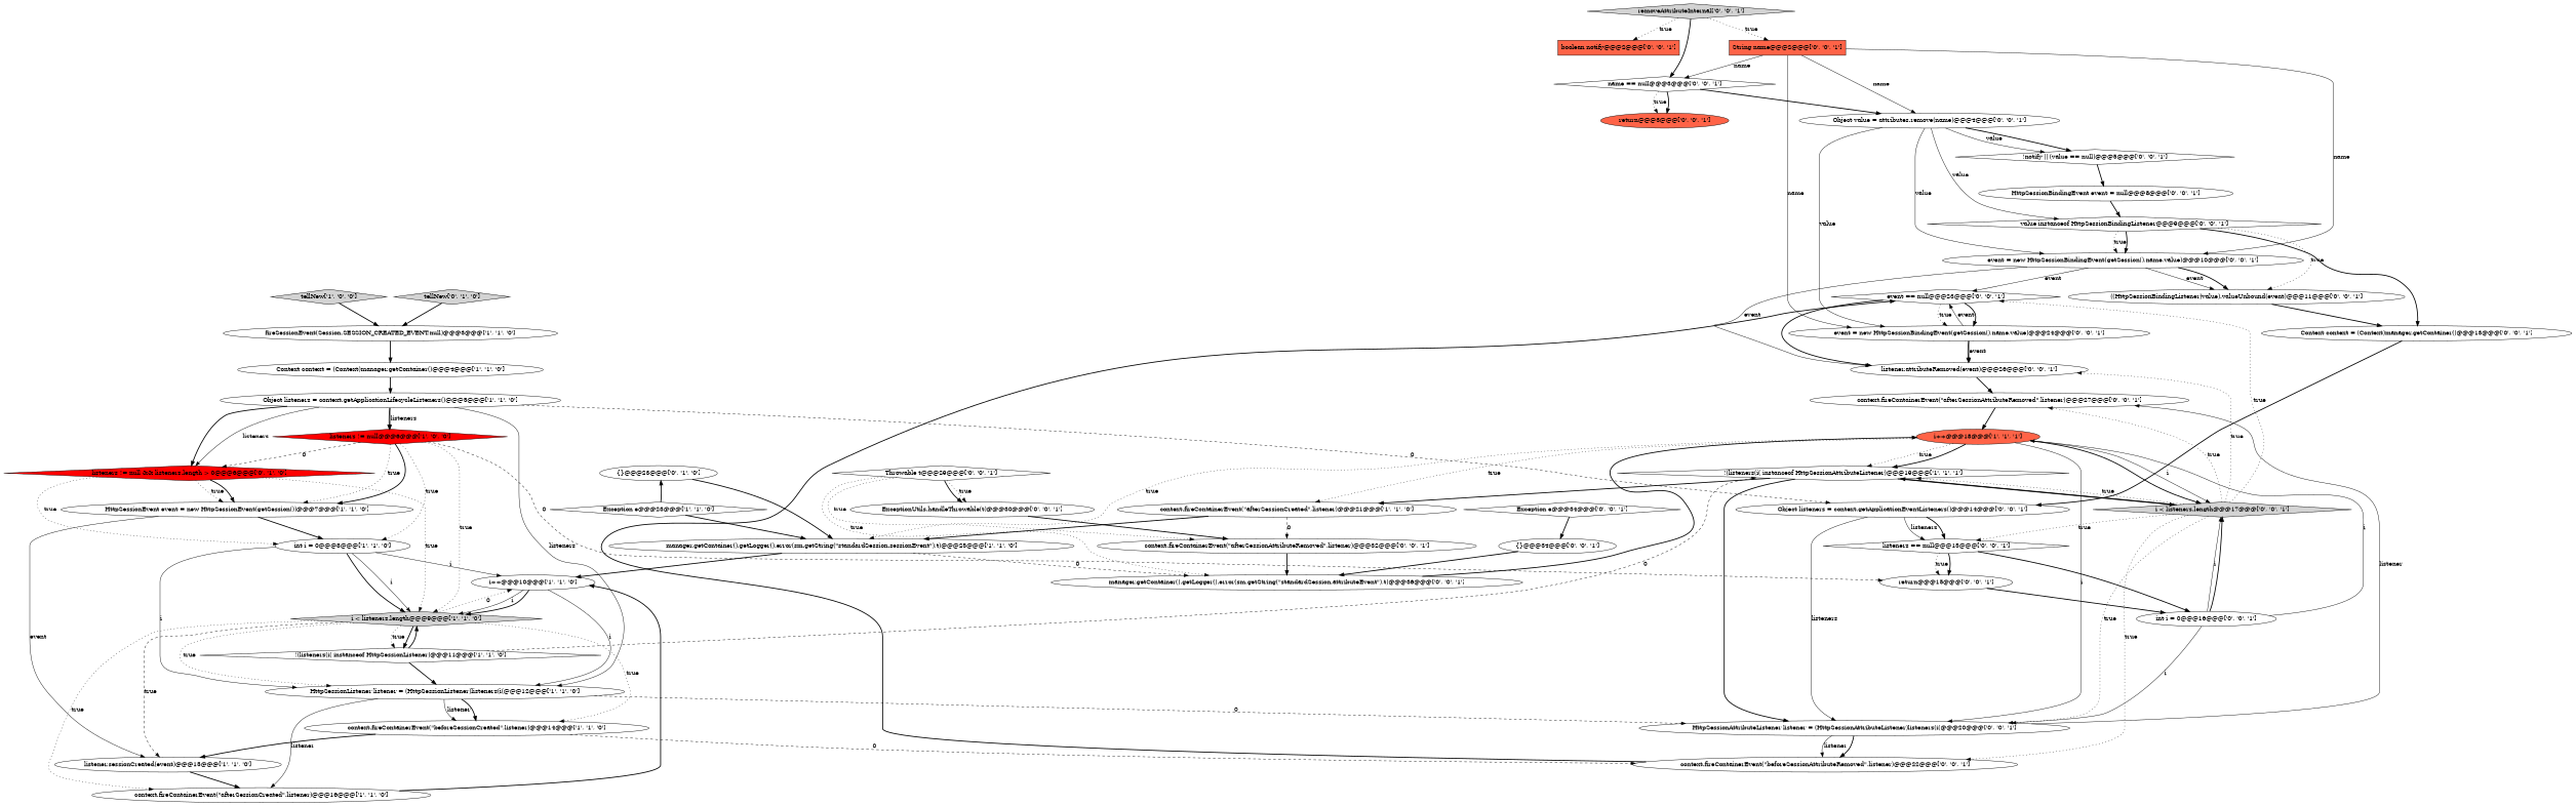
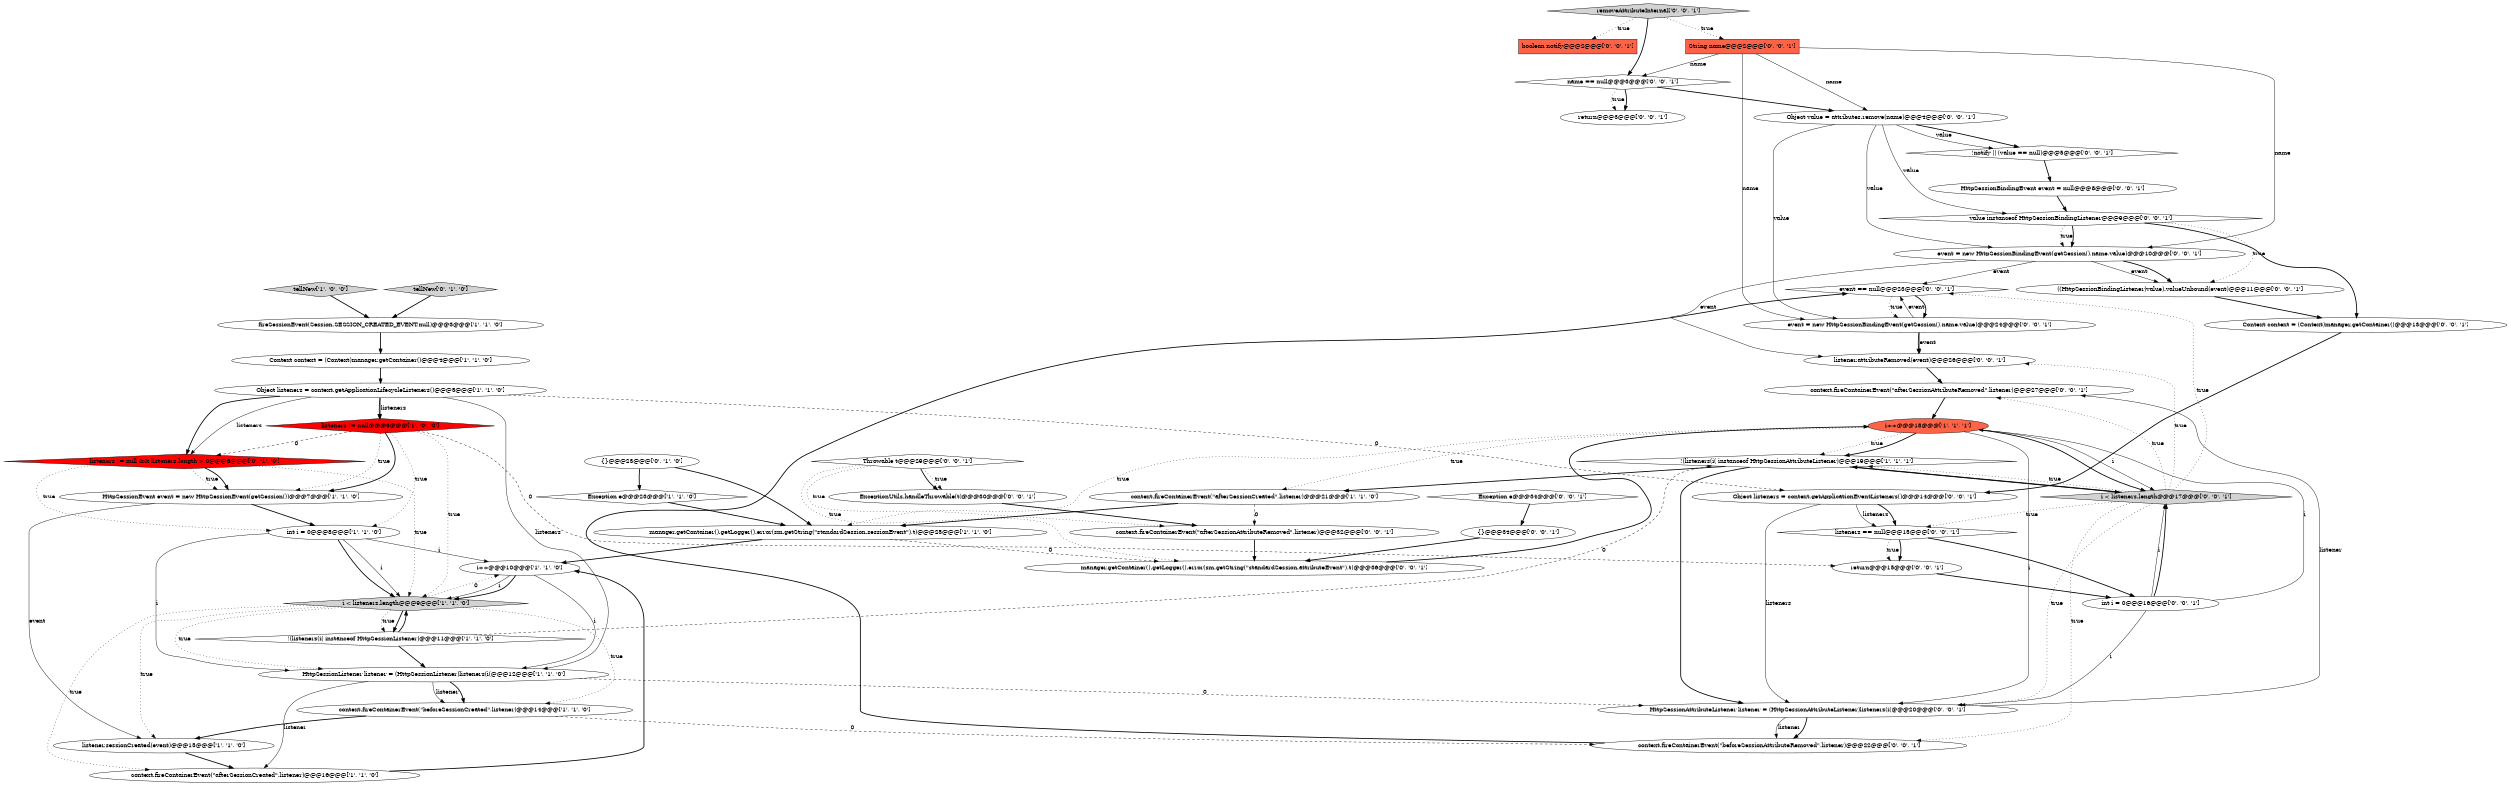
  digraph {
    node [fillcolor=white shape=ellipse style=filled]
    edge [style=bold]
-   n1 [fillcolor=tomato label="return@@@3@@@['0', '0', '1']"]
+   n1 [label="return@@@3@@@['0', '0', '1']"]
    n2 [label="Object value = attributes.remove(name)@@@4@@@['0', '0', '1']"]
    n3 [label="!notify || (value == null)@@@5@@@['0', '0', '1']" shape=diamond]
    n4 [label="value instanceof HttpSessionBindingListener@@@9@@@['0', '0', '1']" shape=diamond]
    n5 [label="event = new HttpSessionBindingEvent(getSession(),name,value)@@@10@@@['0', '0', '1']"]
    n6 [label="event = new HttpSessionBindingEvent(getSession(),name,value)@@@24@@@['0', '0', '1']"]
    n7 [fillcolor=tomato label="boolean notify@@@2@@@['0', '0', '1']" shape=box]
    n8 [label="listener.sessionCreated(event)@@@15@@@['1', '1', '0']"]
    n9 [label="context.fireContainerEvent(\"afterSessionCreated\",listener)@@@16@@@['1', '1', '0']"]
    n10 [label="i++@@@10@@@['1', '1', '0']"]
    n11 [fillcolor=tomato label="i++@@@18@@@['1', '1', '1']"]
    n12 [label="!(listeners(i( instanceof HttpSessionAttributeListener)@@@19@@@['1', '1', '1']" shape=diamond]
    n13 [label="context.fireContainerEvent(\"afterSessionCreated\",listener)@@@21@@@['1', '1', '0']"]
    n14 [label="manager.getContainer().getLogger().error(sm.getString(\"standardSession.sessionEvent\"),t)@@@25@@@['1', '1', '0']"]
    n15 [label="HttpSessionAttributeListener listener = (HttpSessionAttributeListener)listeners(i(@@@20@@@['0', '0', '1']"]
    n16 [fillcolor=lightgray label="i < listeners.length@@@17@@@['0', '0', '1']" shape=diamond]
    n17 [label="context.fireContainerEvent(\"afterSessionAttributeRemoved\",listener)@@@32@@@['0', '0', '1']"]
    n18 [label="manager.getContainer().getLogger().error(sm.getString(\"standardSession.attributeEvent\"),t)@@@36@@@['0', '0', '1']"]
    n19 [label="context.fireContainerEvent(\"beforeSessionAttributeRemoved\",listener)@@@22@@@['0', '0', '1']"]
    n20 [label="context.fireContainerEvent(\"afterSessionAttributeRemoved\",listener)@@@27@@@['0', '0', '1']"]
    n21 [label="listeners == null@@@15@@@['0', '0', '1']" shape=diamond]
    n22 [label="event == null@@@23@@@['0', '0', '1']" shape=diamond]
    n23 [label="listener.attributeRemoved(event)@@@26@@@['0', '0', '1']"]
    n24 [fillcolor=lightgray label="tellNew['0', '1', '0']" shape=diamond]
    n25 [label="fireSessionEvent(Session.SESSION_CREATED_EVENT,null)@@@3@@@['1', '1', '0']"]
    n26 [label="Context context = (Context)manager.getContainer()@@@4@@@['1', '1', '0']"]
    n27 [label="Object listeners = context.getApplicationEventListeners()@@@14@@@['0', '0', '1']"]
    n28 [label="int i = 0@@@16@@@['0', '0', '1']"]
    n29 [label="return@@@15@@@['0', '0', '1']"]
    n30 [label="context.fireContainerEvent(\"beforeSessionCreated\",listener)@@@14@@@['1', '1', '0']"]
    n31 [label="{}@@@23@@@['0', '1', '0']"]
    n32 [fillcolor=lightgray label="i < listeners.length@@@9@@@['1', '1', '0']" shape=diamond]
    n33 [label="HttpSessionListener listener = (HttpSessionListener)listeners(i(@@@12@@@['1', '1', '0']"]
    n34 [fillcolor=lightgray label="removeAttributeInternal['0', '0', '1']" shape=diamond]
    n35 [label="name == null@@@3@@@['0', '0', '1']" shape=diamond]
    n36 [fillcolor=tomato label="String name@@@2@@@['0', '0', '1']" shape=box]
    n37 [label="HttpSessionBindingEvent event = null@@@8@@@['0', '0', '1']"]
    n38 [label="((HttpSessionBindingListener)value).valueUnbound(event)@@@11@@@['0', '0', '1']"]
    n39 [label="Context context = (Context)manager.getContainer()@@@13@@@['0', '0', '1']"]
    n40 [fillcolor=red label="listeners != null@@@6@@@['1', '0', '0']" shape=diamond]
    n41 [label="HttpSessionEvent event = new HttpSessionEvent(getSession())@@@7@@@['1', '1', '0']"]
    n42 [fillcolor=red label="listeners != null && listeners.length > 0@@@6@@@['0', '1', '0']" shape=diamond]
    n43 [label="int i = 0@@@8@@@['1', '1', '0']"]
    n44 [label="!(listeners(i( instanceof HttpSessionListener)@@@11@@@['1', '1', '0']" shape=diamond]
    n45 [label="Object listeners = context.getApplicationLifecycleListeners()@@@5@@@['1', '1', '0']"]
    n46 [label="Exception e@@@23@@@['1', '1', '0']" shape=diamond]
    n47 [label="{}@@@34@@@['0', '0', '1']"]
    n48 [label="ExceptionUtils.handleThrowable(t)@@@30@@@['0', '0', '1']"]
    n49 [label="Throwable t@@@29@@@['0', '0', '1']" shape=diamond]
    n50 [fillcolor=lightgray label="tellNew['1', '0', '0']" shape=diamond]
    n51 [label="Exception e@@@34@@@['0', '0', '1']" shape=diamond]
    n2 -> n3
    n2 -> n3 [label=value style=solid]
    n2 -> n4 [label=value style=solid]
    n2 -> n5 [label=value style=solid]
    n2 -> n6 [label=value style=solid]
    n3 -> n37
    n4 -> n5 [label=true style=dotted]
    n4 -> n5
    n4 -> n38 [label=true style=dotted]
    n4 -> n39
    n5 -> n22 [label=event style=solid]
    n5 -> n23 [label=event style=solid]
    n5 -> n38 [label=event style=solid]
    n5 -> n38
    n6 -> n22 [label=event style=solid]
    n6 -> n23
    n6 -> n23 [label=event style=solid]
    n8 -> n9
    n9 -> n10
    n10 -> n32 [label=i style=solid]
    n10 -> n32
    n10 -> n33 [label=i style=solid]
    n11 -> n12 [label=true style=dotted]
    n11 -> n12
    n11 -> n13 [label=true style=dotted]
    n11 -> n14 [label=true style=dotted]
    n11 -> n15 [label=i style=solid]
    n11 -> n16
    n11 -> n16 [label=i style=solid]
    n12 -> n13
    n12 -> n15
    n12 -> n16
    n13 -> n14
    n13 -> n17 [label=0 style=dashed]
    n14 -> n10
    n14 -> n18 [label=0 style=dashed]
    n15 -> n19
    n15 -> n19 [label=listener style=solid]
    n15 -> n20 [label=listener style=solid]
    n16 -> n12 [label=true style=dotted]
    n16 -> n12
    n16 -> n15 [label=true style=dotted]
    n16 -> n19 [label=true style=dotted]
    n16 -> n20 [label=true style=dotted]
    n16 -> n21 [label=true style=dotted]
    n16 -> n22 [label=true style=dotted]
    n16 -> n23 [label=true style=dotted]
    n17 -> n18
    n18 -> n11
    n19 -> n22
    n20 -> n11
    n21 -> n28
    n21 -> n29
    n21 -> n29 [label=true style=dotted]
    n22 -> n6
    n22 -> n6 [label=true style=dotted]
-   n22 -> n23
    n23 -> n20
    n24 -> n25
    n25 -> n26
    n26 -> n45
    n27 -> n15 [label=listeners style=solid]
    n27 -> n21 [label=listeners style=solid]
    n27 -> n21
    n28 -> n11 [label=i style=solid]
    n28 -> n15 [label=i style=solid]
    n28 -> n16
    n28 -> n16 [label=i style=solid]
    n29 -> n28
    n30 -> n8
    n30 -> n19 [label=0 style=dashed]
    n31 -> n14
-   n32 -> n8 [label=true style=dashed]
+   n32 -> n8 [label=true style=dotted]
    n32 -> n9 [label=true style=dotted]
    n32 -> n10 [label=0 style=dotted]
    n32 -> n30 [label=true style=dotted]
    n32 -> n33 [label=true style=dotted]
    n32 -> n44 [label=true style=dotted]
    n32 -> n44
    n33 -> n9 [label=listener style=solid]
    n33 -> n15 [label=0 style=dashed]
    n33 -> n30 [label=listener style=solid]
    n33 -> n30
    n34 -> n7 [label=true style=dotted]
    n34 -> n35
    n34 -> n36 [label=true style=dotted]
    n35 -> n1
    n35 -> n1 [label=true style=dotted]
    n35 -> n2
    n36 -> n2 [label=name style=solid]
    n36 -> n5 [label=name style=solid]
    n36 -> n6 [label=name style=solid]
    n36 -> n35 [label=name style=solid]
    n37 -> n4
    n38 -> n39
    n39 -> n27
    n40 -> n29 [label=0 style=dashed]
    n40 -> n32 [label=true style=dotted]
    n40 -> n41 [label=true style=dotted]
    n40 -> n41
    n40 -> n42 [label=0 style=dashed]
    n40 -> n43 [label=true style=dotted]
    n41 -> n8 [label=event style=solid]
    n41 -> n43
    n42 -> n32 [label=true style=dotted]
    n42 -> n41 [label=true style=dotted]
    n42 -> n41
    n42 -> n43 [label=true style=dotted]
    n43 -> n10 [label=i style=solid]
    n43 -> n32 [label=i style=solid]
    n43 -> n32
    n43 -> n33 [label=i style=solid]
    n44 -> n12 [label=0 style=dashed]
    n44 -> n32
    n44 -> n33
    n45 -> n27 [label=0 style=dashed]
    n45 -> n33 [label=listeners style=solid]
    n45 -> n40
    n45 -> n40 [label=listeners style=solid]
    n45 -> n42
    n45 -> n42 [label=listeners style=solid]
    n46 -> n14
-   n46 -> n31
+   n31 -> n46
    n47 -> n18
    n48 -> n17
    n49 -> n17 [label=true style=dotted]
    n49 -> n18 [label=true style=dotted]
    n49 -> n48 [label=true style=dotted]
    n49 -> n48
    n50 -> n25
    n51 -> n47
  }
